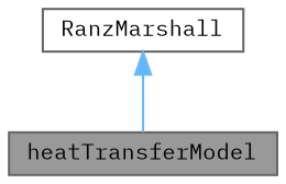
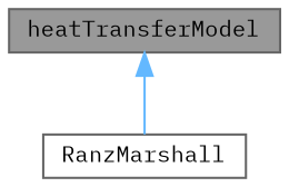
  digraph {
    fontname="IBM Plex Mono"
    node [color=gray40 fontname="IBM Plex Mono" fontsize=10 shape=box style=filled]
    n1 [fillcolor=grey60 fontcolor=black height=0.2 label=heatTransferModel width=0.4]
    n2 [fillcolor=white height=0.2 label=RanzMarshall width=0.4]
-   n2 -> n1 [color=steelblue1 dir=back fontname="IBM Plex Mono" fontsize=10 labelfontname=Helvetica labelfontsize=10 style=solid]
+   n1 -> n2 [color=steelblue1 dir=back fontname="IBM Plex Mono" fontsize=10 labelfontname=Helvetica labelfontsize=10 style=solid]
  }
